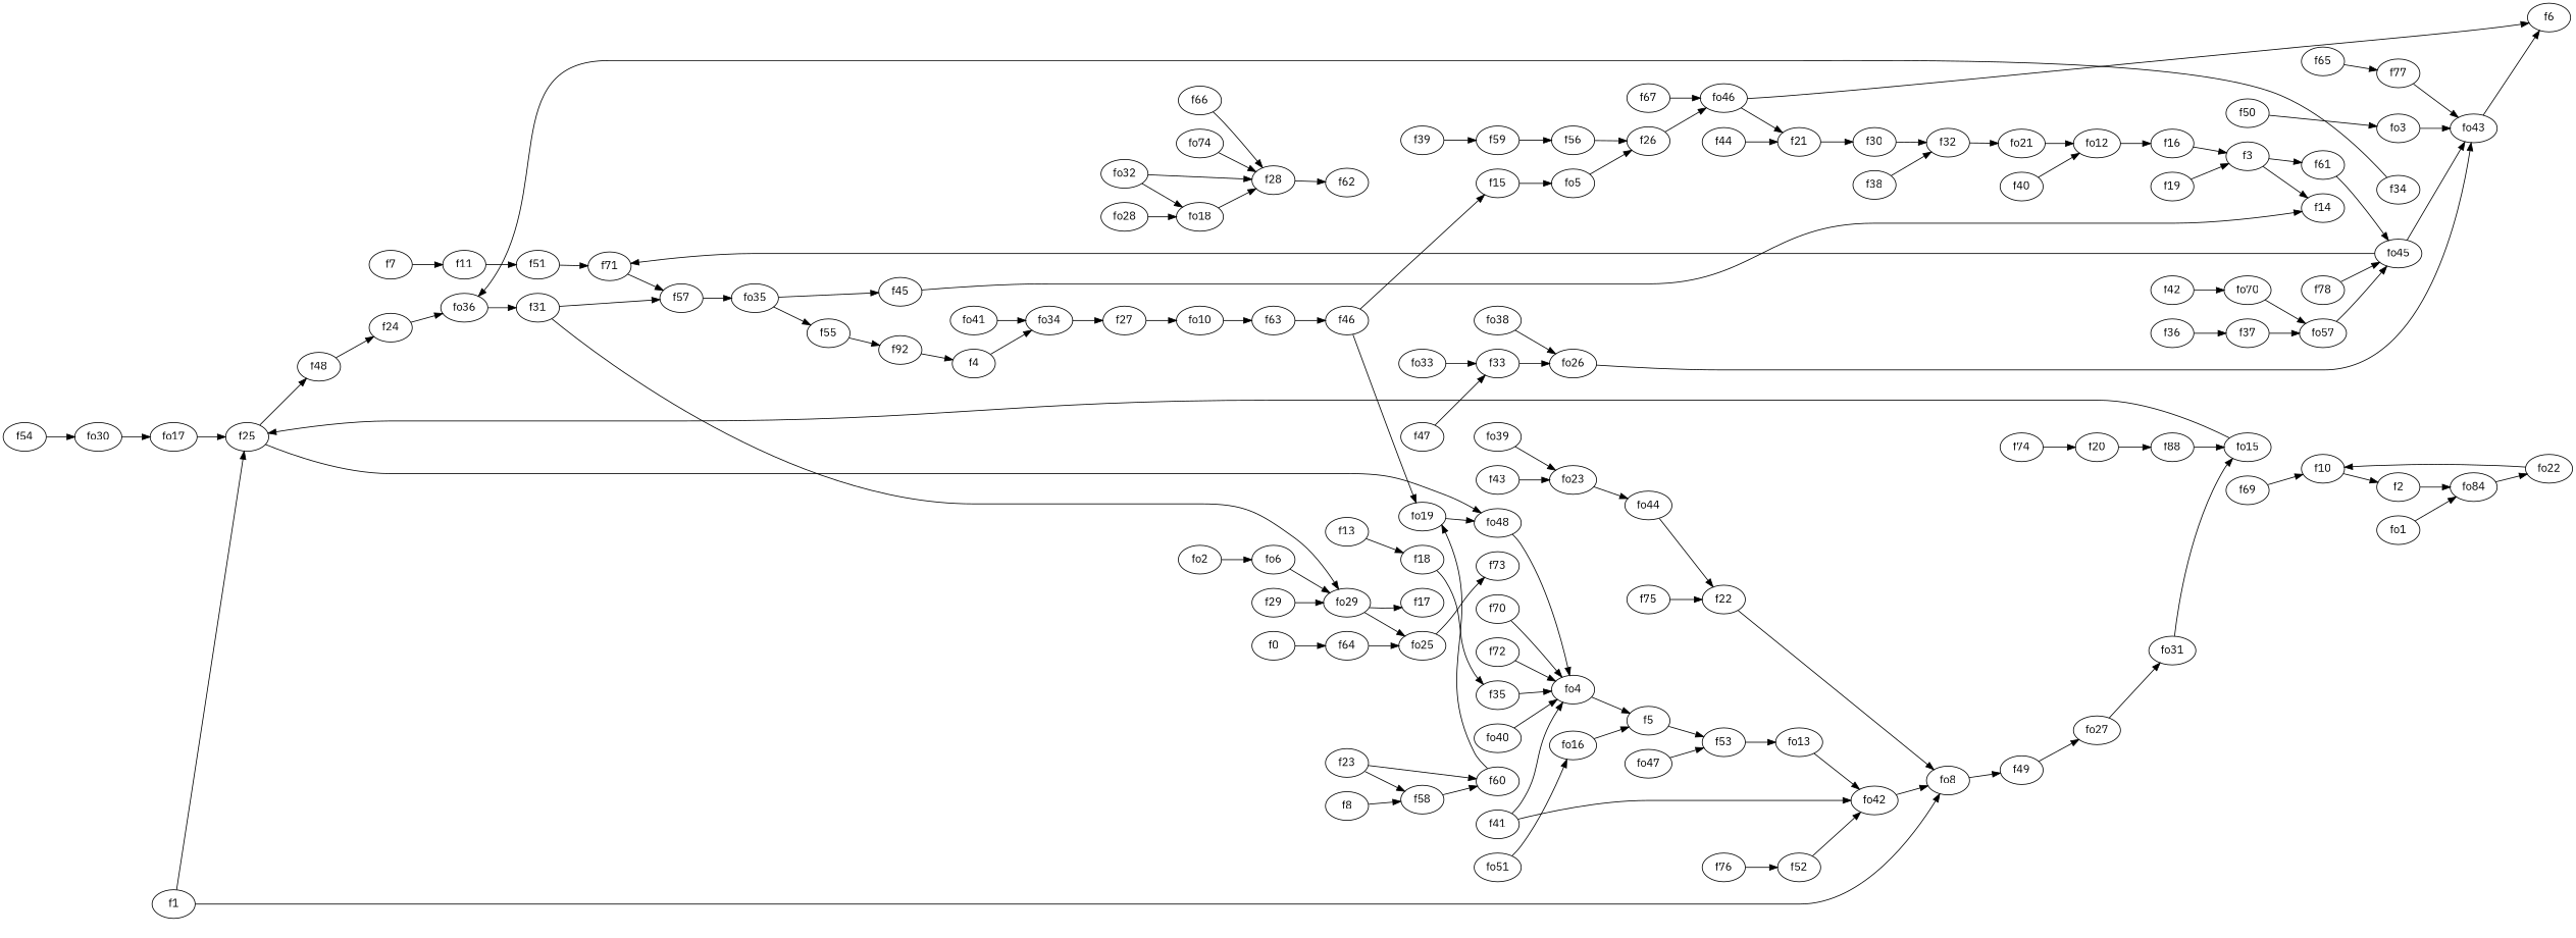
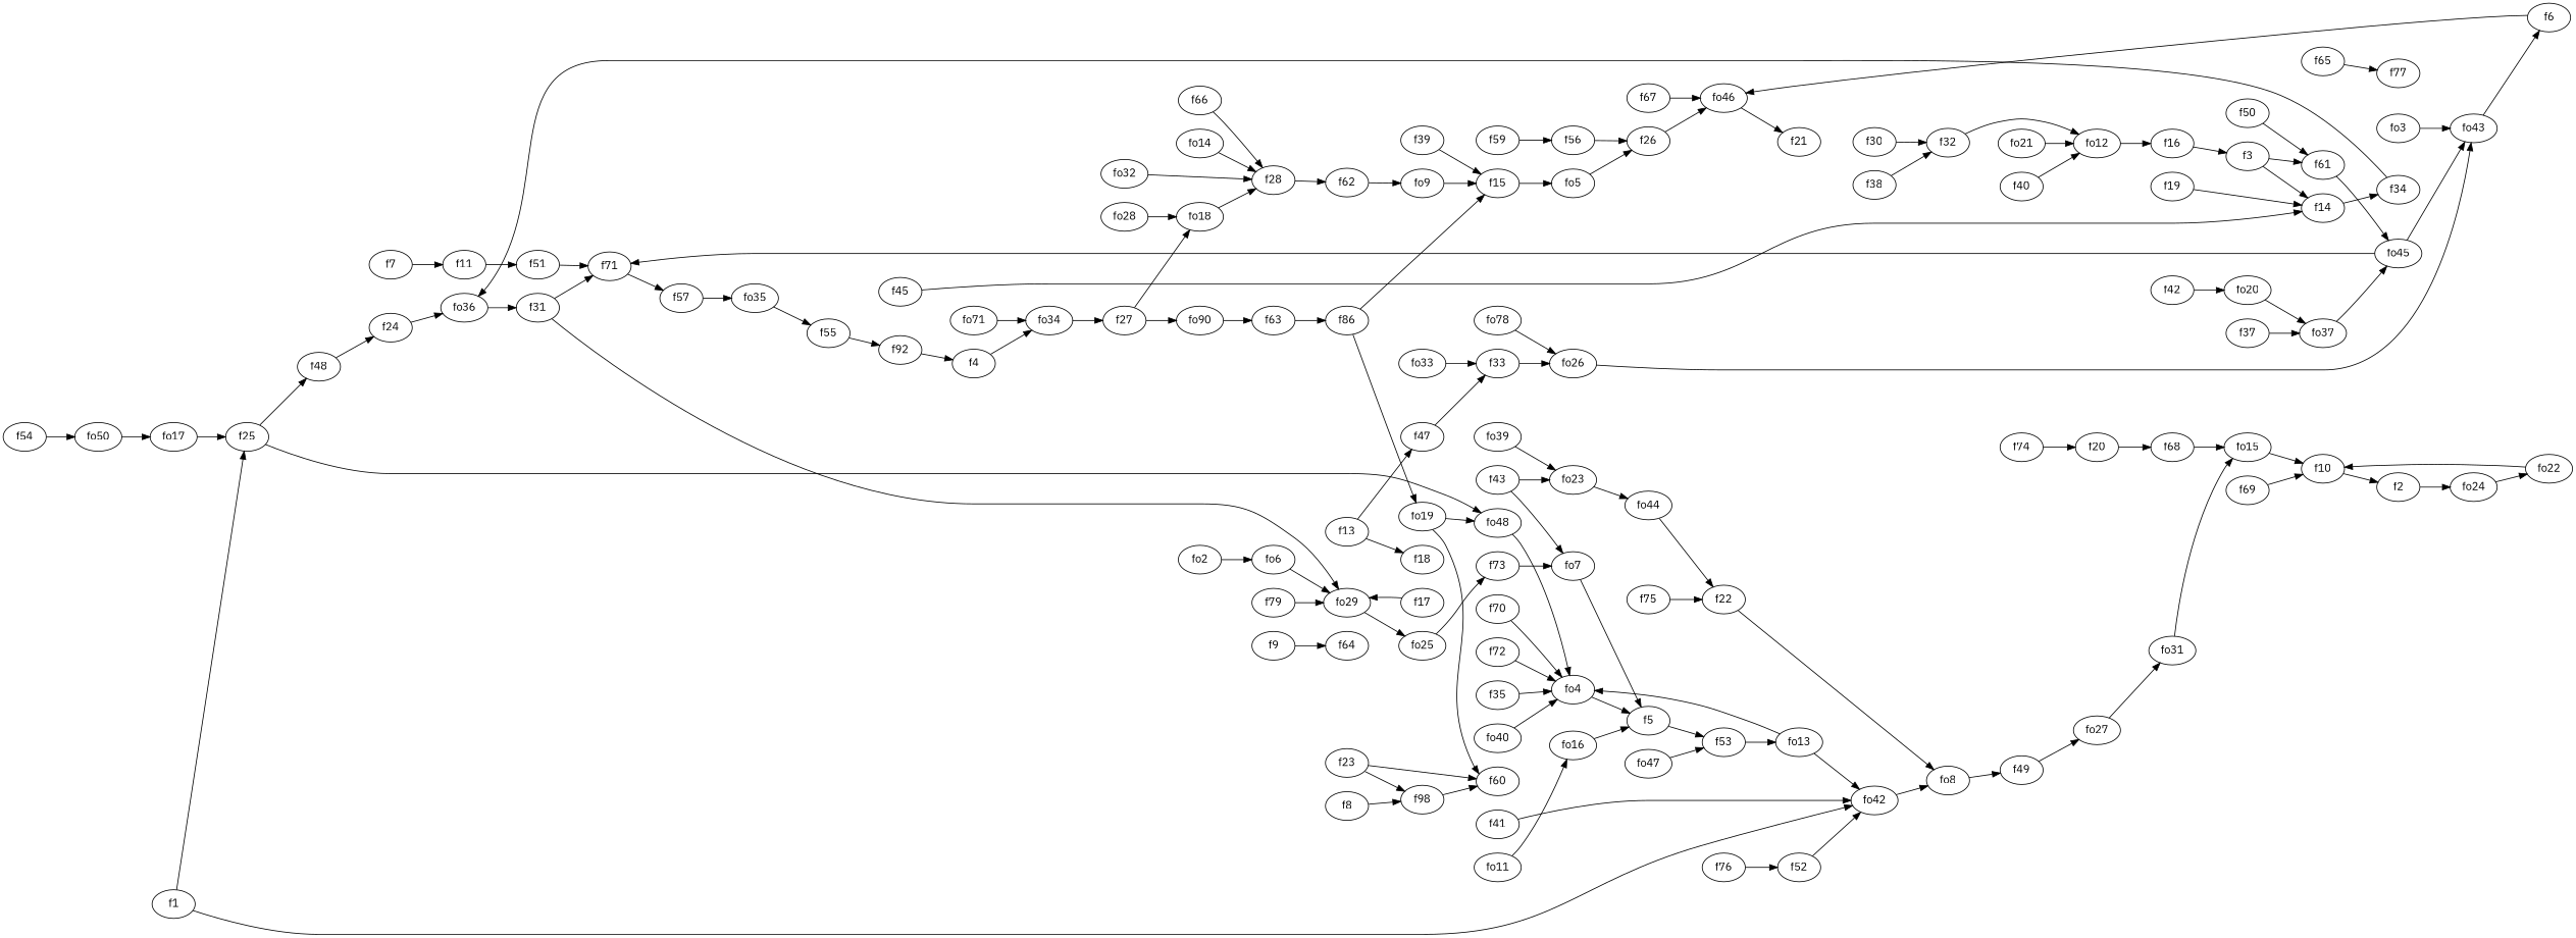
  strict digraph {
    fontname="IBM Plex Sans"
    rankdir=LR
    node [fontname="IBM Plex Sans"]
    edge [fontname="IBM Plex Sans" weight=2]
    f1
    f25
    fo8
    f48
    fo48
    f49
    f2
-   fo24 [label=fo84]
+   fo24
    fo22
    f3
    f14
    f61
    f34
    fo45
    f4
    fo34
    f27
    f5
    f53
    fo13
    f6
    fo46
    f21
    f7
    f11
    f51
    f8
-   f58
+   f58 [label=f98]
    f60
-   f9 [label=f0]
+   f9
    f64
    fo25
    f10
    f71
    n35 [label=f92]
    f13
    f18
    f47
    f35
    f33
    fo36
    f15
    fo5
    f26
    f16
    f17
    fo29
    fo4
    f19
    f20
-   f68 [label=f88]
+   f68
    fo15
    f30
    f32
    f22
    f23
    fo19
    f24
    f31
-   fo10
+   fo10 [label=fo90]
    f63
    f28
    f62
-   f29
+   fo9
+   f29 [label=f79]
    fo21
    f57
    fo12
    fo26
    fo43
-   f36
    f37
-   fo37 [label=fo57]
+   fo37
    f38
    f39
    f40
    f41
    fo42
    f42
-   fo20 [label=fo70]
+   fo20
    f43
+   fo7
    fo23
    fo44
-   f44
    f45
-   f46
+   f46 [label=f86]
    fo27
    fo31
    f50
    f52
    f54
-   fo30
+   fo30 [label=fo50]
    fo17
    f55
    f56
    fo35
    f59
    f73
    f65
    f77
    f66
    f67
    f69
    f70
    f72
    f74
    f75
    f76
-   f78
-   fo1
    fo2
    fo6
    fo3
-   fo11 [label=fo51]
+   fo11
    fo16
-   fo14 [label=fo74]
+   fo14
    fo18
    fo28
    fo32
    fo33
-   fo38
+   fo38 [label=fo78]
    fo39
    fo40
-   fo41
+   fo41 [label=fo71]
    fo47
    f1 -> f25
-   f1 -> fo8
+   f1 -> fo42
    f25 -> f48
    f25 -> fo48
    fo8 -> f49
    f48 -> f24
    fo48 -> fo4
    f49 -> fo27
    f2 -> fo24
    fo24 -> fo22
    fo22 -> f10
    f3 -> f14
    f3 -> f61
+   f14 -> f34
    f61 -> fo45
    f34 -> fo36
    fo45 -> f71
    fo45 -> fo43
    f4 -> fo34
    fo34 -> f27
    f27 -> fo10
    f5 -> f53
    f53 -> fo13
-   f41 -> fo4
+   fo13 -> fo4
    fo13 -> fo42
-   fo46 -> f6
+   f6 -> fo46
    fo46 -> f21
-   f21 -> f30
    f7 -> f11
    f11 -> f51
    f51 -> f71
    f8 -> f58
    f58 -> f60
-   f60 -> fo19
+   fo19 -> f60
    f9 -> f64
-   f64 -> fo25
    fo25 -> f73
    f10 -> f2
    f71 -> f57
    n35 -> f4
    f13 -> f18
-   f18 -> f35
+   f13 -> f47
    f47 -> f33
    f35 -> fo4
    f33 -> fo26
    fo36 -> f31
    f15 -> fo5
    fo5 -> f26
    f26 -> fo46
    f16 -> f3
-   fo29 -> f17
+   f17 -> fo29
    fo29 -> fo25
    fo4 -> f5
-   f19 -> f3
+   f19 -> f14
    f20 -> f68
    f68 -> fo15
-   fo15 -> f25
+   fo15 -> f10
    f30 -> f32
-   f32 -> fo21
+   f32 -> fo12
    f22 -> fo8
    f23 -> f58
    f23 -> f60
    fo19 -> fo48
    f24 -> fo36
-   f31 -> f57
+   f31 -> f71
    f31 -> fo29
    fo10 -> f63
    f63 -> f46
    f28 -> f62
+   f62 -> fo9
+   fo9 -> f15
    f29 -> fo29
    fo21 -> fo12
    f57 -> fo35
    fo12 -> f16
    fo26 -> fo43
    fo43 -> f6
-   f36 -> f37
    f37 -> fo37
    fo37 -> fo45
    f38 -> f32
-   f39 -> f59
+   f39 -> f15
    f40 -> fo12
    f41 -> fo42
    fo42 -> fo8
    f42 -> fo20
    fo20 -> fo37
+   f43 -> fo7
    f43 -> fo23
+   fo7 -> f5
    fo23 -> fo44
    fo44 -> f22
-   f44 -> f21
    f45 -> f14
    f46 -> f15
    f46 -> fo19
    fo27 -> fo31
    fo31 -> fo15
-   f50 -> fo3
+   f50 -> f61
    f52 -> fo42
    f54 -> fo30
    fo30 -> fo17
    fo17 -> f25
    f55 -> n35
    f56 -> f26
-   fo35 -> f45
    fo35 -> f55
    f59 -> f56
+   f73 -> fo7
    f65 -> f77
-   f77 -> fo43
    f66 -> f28
    f67 -> fo46
    f69 -> f10
    f70 -> fo4
    f72 -> fo4
    f74 -> f20
    f75 -> f22
    f76 -> f52
-   f78 -> fo45
-   fo1 -> fo24
    fo2 -> fo6
    fo6 -> fo29
    fo3 -> fo43
    fo11 -> fo16
    fo16 -> f5
    fo14 -> f28
    fo18 -> f28
    fo28 -> fo18
    fo32 -> f28
-   fo32 -> fo18
+   f27 -> fo18
    fo33 -> f33
    fo38 -> fo26
    fo39 -> fo23
    fo40 -> fo4
    fo41 -> fo34
    fo47 -> f53
  }
